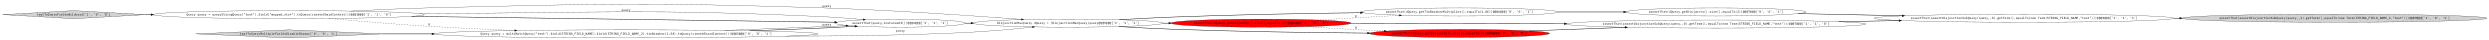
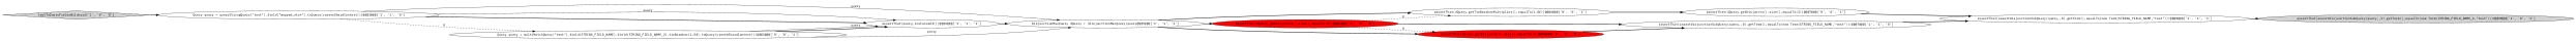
  digraph {
    fontname="IBM Plex Mono"
    rankdir=LR
    node [fillcolor=white fontname="IBM Plex Mono" shape=ellipse style=filled]
    edge [fontname="IBM Plex Mono" style=bold]
    n1 [label="Query query = queryStringQuery(\"test\").field(\"mapped_str*\").toQuery(createShardContext())@@@3@@@['1', '1', '0']"]
    n2 [label="Query query = multiMatchQuery(\"test\").field(STRING_FIELD_NAME).field(STRING_FIELD_NAME_2).tieBreaker(1.0f).toQuery(createShardContext())@@@3@@@['0', '0', '1']"]
    n3 [label="assertThat(query,instanceOf())@@@4@@@['1', '1', '1']"]
    n4 [label="DisjunctionMaxQuery dQuery = (DisjunctionMaxQuery)query@@@5@@@['1', '1', '1']"]
    n5 [label="assertThat(dQuery.getDisjuncts().size(),equalTo(2))@@@7@@@['0', '0', '1']"]
    n6 [label="assertThat(assertDisjunctionSubQuery(query,,0).getTerm(),equalTo(new Term(STRING_FIELD_NAME,\"test\")))@@@8@@@['1', '1', '1']"]
    n7 [fillcolor=lightgray label="assertThat(assertDisjunctionSubQuery(query,,1).getTerm(),equalTo(new Term(STRING_FIELD_NAME_2,\"test\")))@@@9@@@['1', '0', '1']"]
-   n8 [fillcolor=lightgray label="testToQueryMultipleFieldsDisableDismax['0', '0', '1']" shape=diamond]
    n9 [fillcolor=lightgray label="testToQueryFieldsWildcard['1', '0', '0']" shape=diamond]
    n10 [label="assertThat(dQuery.getTieBreakerMultiplier(),equalTo(1.0f))@@@6@@@['0', '0', '1']"]
    n11 [fillcolor=red label="assertThat(dQuery.getDisjuncts().size(),equalTo(2))@@@6@@@['0', '1', '0']"]
    n12 [fillcolor=red label="assertThat(dQuery.getDisjuncts().size(),equalTo(3))@@@6@@@['1', '0', '0']"]
    n13 [label="assertThat(assertDisjunctionSubQuery(query,,0).getTerm(),equalTo(new Term(STRING_FIELD_NAME,\"test\")))@@@7@@@['1', '1', '0']"]
    n1 -> n2 [label=0 style=dashed]
    n1 -> n3
    n1 -> n3 [label=query style=solid]
    n1 -> n4 [label=query style=solid]
    n2 -> n3 [label=query style=solid]
    n2 -> n3
    n2 -> n4 [label=query style=solid]
    n3 -> n4
    n4 -> n10
    n4 -> n11
    n4 -> n12
    n5 -> n6
    n6 -> n7
-   n8 -> n2
    n9 -> n1
    n10 -> n5
    n11 -> n13
    n12 -> n10 [label=0 style=dashed]
    n12 -> n11 [label=0 style=dashed]
    n12 -> n13
    n13 -> n6
  }
